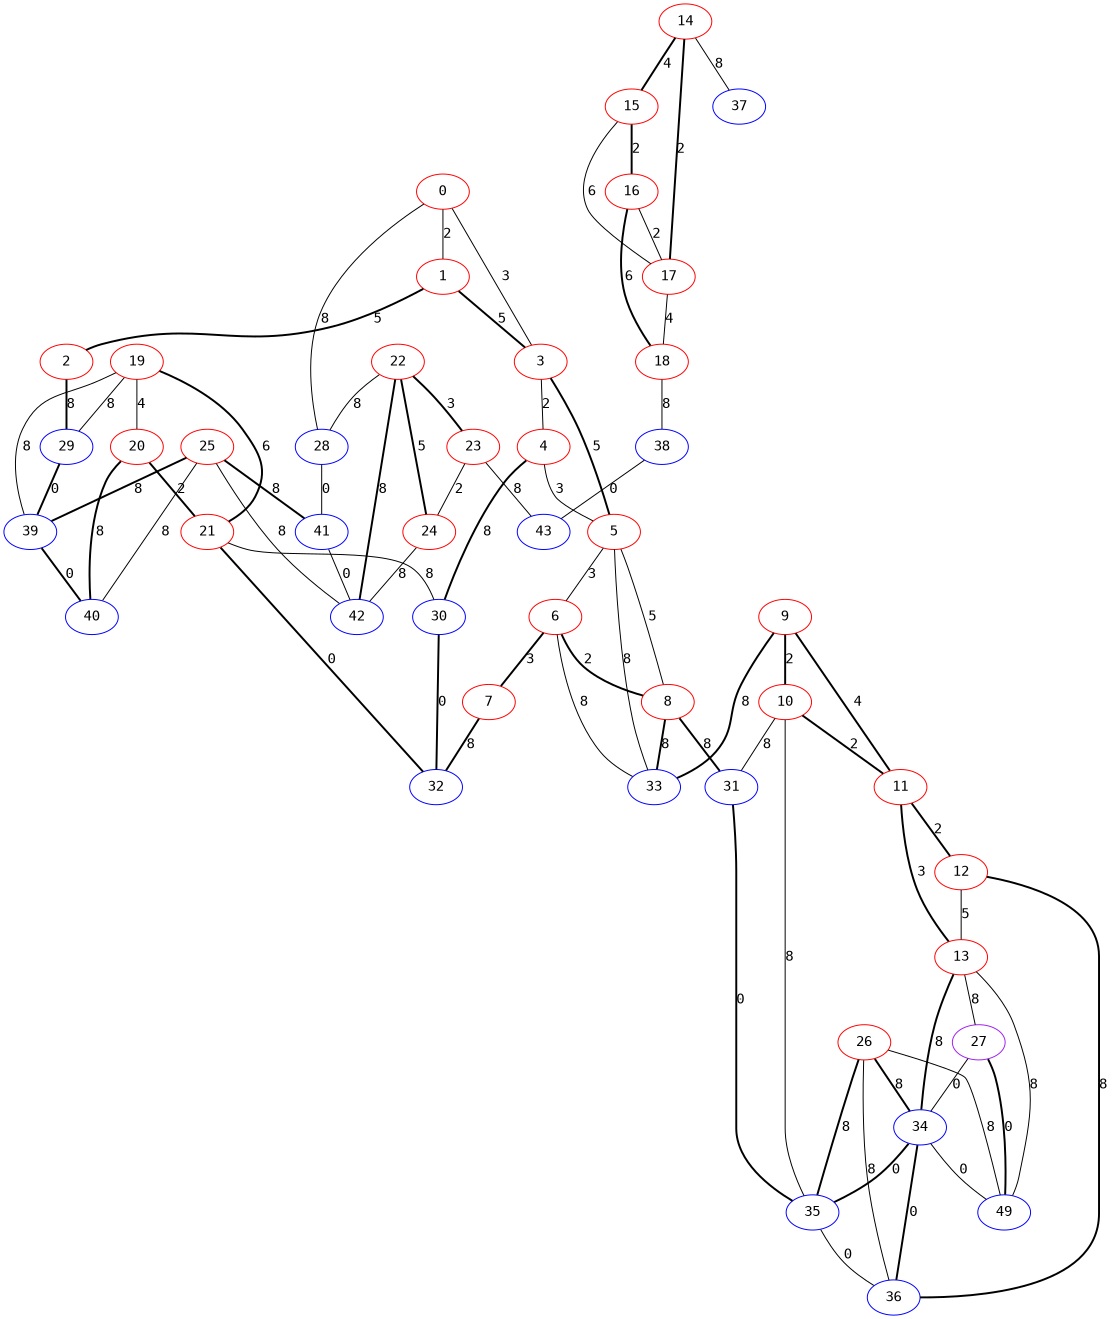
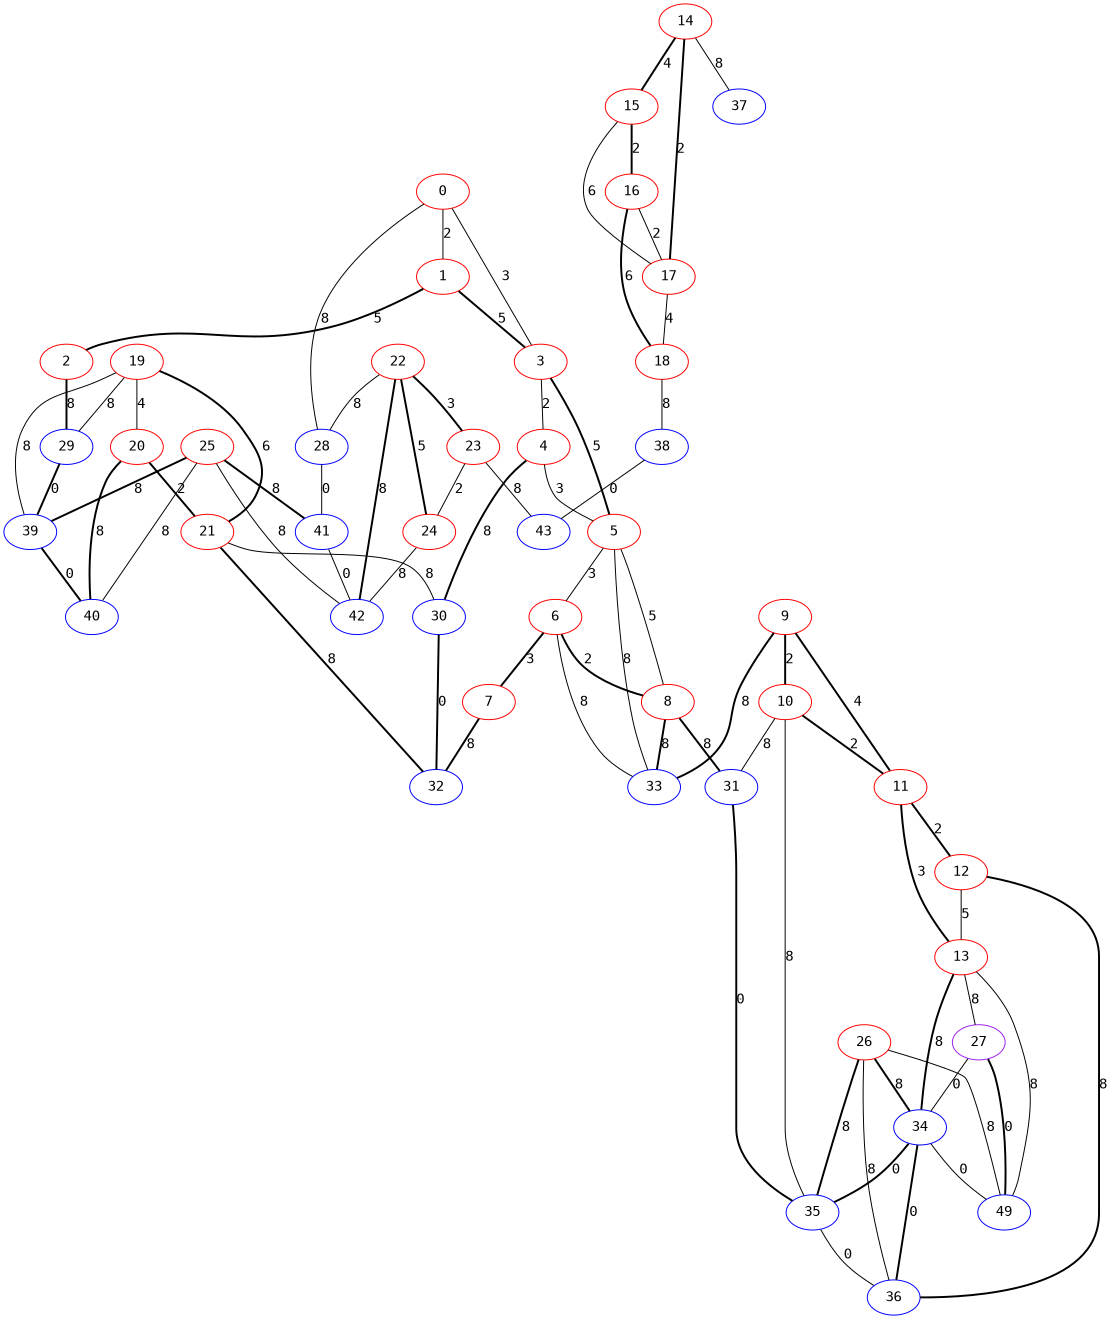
  graph {
    fontname="DejaVu Sans Mono"
    node [color=red fontname="DejaVu Sans Mono" weight=1]
    edge [fontname="DejaVu Sans Mono" style=bold]
    0
    1
    3
    28 [color=blue weight=3]
    2
    4
    5
    41 [color=blue weight=3]
    29 [color=blue weight=3]
    39 [color=blue weight=3]
    30 [color=blue weight=3]
    6
    8
    33 [color=blue weight=3]
    32 [color=blue weight=3]
    7
    31 [color=blue weight=3]
    35 [color=blue weight=3]
    9
    10
    11
    12
    13
    36 [color=blue weight=3]
    27 [color=purple weight=4]
    34 [color=blue weight=3]
    n27 [color=blue label=49 weight=3]
    14
    15
    17
    37 [color=blue weight=3]
    16
    18
    38 [color=blue weight=3]
    43 [color=blue weight=3]
    19
    20
    21
    40 [color=blue weight=3]
    22
    23
    24
    42 [color=blue weight=3]
    25
    26
    0 -- 1 [label=2 style=solid]
    0 -- 3 [label=3 style=solid]
    0 -- 28 [label=8 style=solid]
    1 -- 3 [label=5]
    1 -- 2 [label=5]
    3 -- 4 [label=2 style=solid]
    3 -- 5 [label=5]
    28 -- 41 [label=0 style=solid]
    2 -- 29 [label=8]
    4 -- 5 [label=3 style=solid]
    4 -- 30 [label=8]
    5 -- 6 [label=3 style=solid]
    5 -- 8 [label=5 style=solid]
    5 -- 33 [label=8 style=solid]
    41 -- 42 [label=0 style=solid]
    29 -- 39 [label=0]
    39 -- 40 [label=0]
    30 -- 32 [label=0]
    6 -- 8 [label=2]
    6 -- 33 [label=8 style=solid]
    6 -- 7 [label=3]
    8 -- 33 [label=8]
    8 -- 31 [label=8]
    7 -- 32 [label=8]
    31 -- 35 [label=0]
    35 -- 36 [label=0 style=solid]
    9 -- 33 [label=8]
    9 -- 10 [label=2]
    9 -- 11 [label=4]
    10 -- 31 [label=8 style=solid]
    10 -- 35 [label=8 style=solid]
    10 -- 11 [label=2]
    11 -- 12 [label=2]
    11 -- 13 [label=3]
    12 -- 13 [label=5 style=solid]
    12 -- 36 [label=8]
    13 -- 27 [label=8 style=solid]
    13 -- 34 [label=8]
    13 -- n27 [label=8 style=solid]
    27 -- 34 [label=0 style=solid]
    27 -- n27 [label=0]
    34 -- 35 [label=0]
    34 -- 36 [label=0]
    34 -- n27 [label=0 style=solid]
    14 -- 15 [label=4]
    14 -- 17 [label=2]
    14 -- 37 [label=8 style=solid]
    15 -- 17 [label=6 style=solid]
    15 -- 16 [label=2]
    17 -- 18 [label=4 style=solid]
    16 -- 17 [label=2 style=solid]
    16 -- 18 [label=6]
    18 -- 38 [label=8 style=solid]
    38 -- 43 [label=0 style=solid]
    19 -- 29 [label=8 style=solid]
    19 -- 39 [label=8 style=solid]
    19 -- 20 [label=4 style=solid]
    19 -- 21 [label=6]
    20 -- 21 [label=2]
    20 -- 40 [label=8]
    21 -- 30 [label=8 style=solid]
-   21 -- 32 [label=0]
+   21 -- 32 [label=8]
    22 -- 28 [label=8 style=solid]
    22 -- 23 [label=3]
    22 -- 24 [label=5]
    22 -- 42 [label=8]
    23 -- 43 [label=8 style=solid]
    23 -- 24 [label=2 style=solid]
    24 -- 42 [label=8 style=solid]
    25 -- 41 [label=8]
    25 -- 39 [label=8]
    25 -- 40 [label=8 style=solid]
    25 -- 42 [label=8 style=solid]
    26 -- 35 [label=8]
    26 -- 36 [label=8 style=solid]
    26 -- 34 [label=8]
    26 -- n27 [label=8 style=solid]
  }
